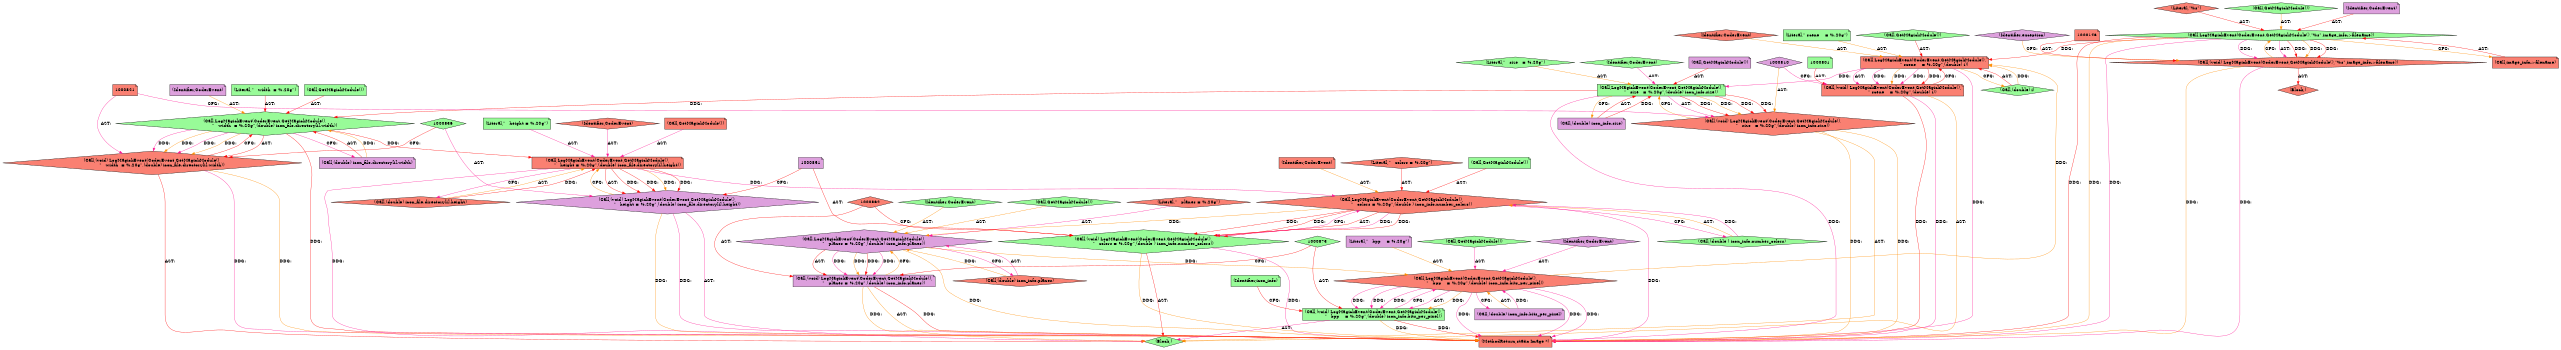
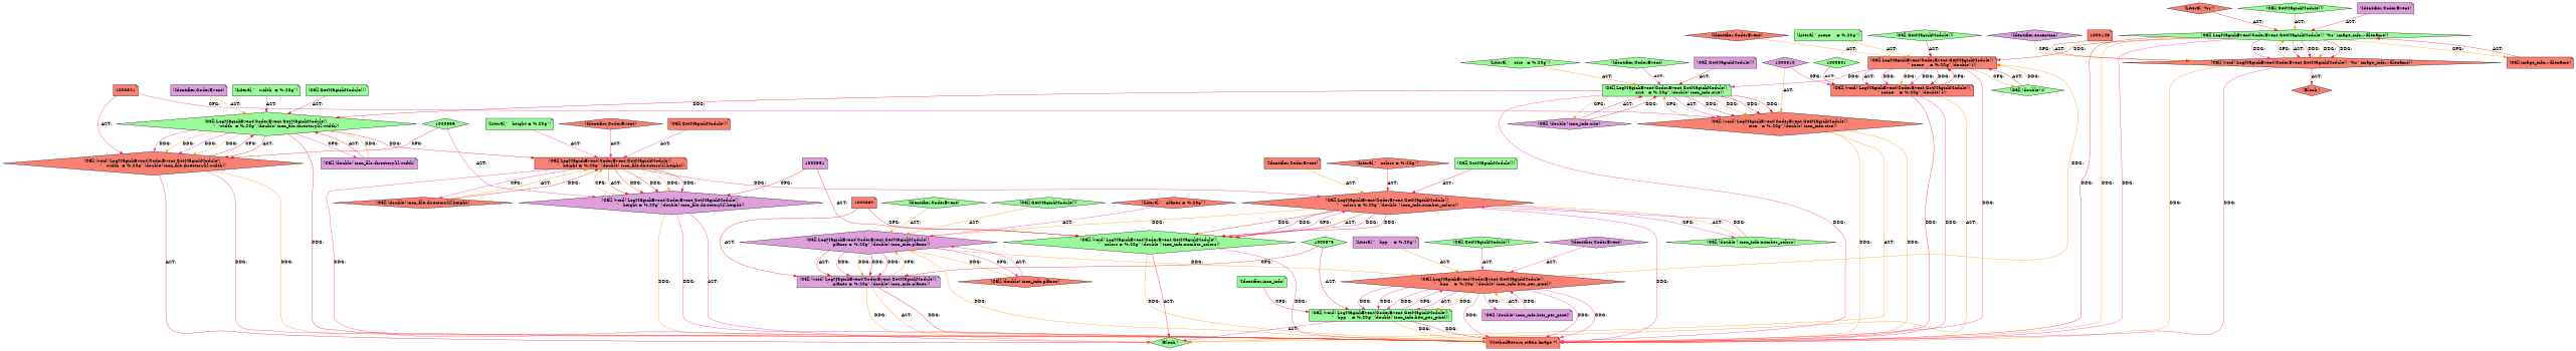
  digraph {
    node [fillcolor=palegreen shape=diamond style=filled]
    edge [color=red]
    n1 [label="(Call,LogMagickEvent(CoderEvent,GetMagickModule(),\"%s\",image_info->filename))"]
    n2 [fillcolor=salmon label="(Call,(void) LogMagickEvent(CoderEvent,GetMagickModule(),\"%s\",image_info->filename))"]
    n3 [fillcolor=salmon label="(Call,LogMagickEvent(CoderEvent,GetMagickModule(),\n              \" scene    = %.20g\",(double) i))" shape=note]
    n4 [fillcolor=salmon label="(MethodReturn,static Image *)" shape=note]
    n5 [fillcolor=salmon label="(Call,image_info->filename)" shape=note]
    n6 [fillcolor=salmon label="(Block,)"]
    n7 [fillcolor=salmon label="(Call,(void) LogMagickEvent(CoderEvent,GetMagickModule(),\n              \" scene    = %.20g\",(double) i))" shape=note]
    n8 [label="(Call,LogMagickEvent(CoderEvent,GetMagickModule(),\n              \"   size   = %.20g\",(double) icon_info.size))" shape=note]
    n9 [label="(Call,(double) i)"]
    n10 [label="(Block,)"]
    n11 [fillcolor=salmon label="(Call,(void) LogMagickEvent(CoderEvent,GetMagickModule(),\n              \"   size   = %.20g\",(double) icon_info.size))"]
    n12 [label="(Call,LogMagickEvent(CoderEvent,GetMagickModule(),\n              \"   width  = %.20g\",(double) icon_file.directory[i].width))"]
-   n13 [fillcolor=plum label="(Call,(double) icon_info.size)" shape=note]
+   n13 [fillcolor=plum label="(Call,(double) icon_info.size)"]
    n14 [fillcolor=salmon label="(Call,(void) LogMagickEvent(CoderEvent,GetMagickModule(),\n              \"   width  = %.20g\",(double) icon_file.directory[i].width))"]
    n15 [fillcolor=salmon label="(Call,LogMagickEvent(CoderEvent,GetMagickModule(),\n              \"   height = %.20g\",(double) icon_file.directory[i].height))" shape=note]
    n16 [fillcolor=plum label="(Call,(double) icon_file.directory[i].width)" shape=note]
    n17 [fillcolor=plum label="(Call,(void) LogMagickEvent(CoderEvent,GetMagickModule(),\n              \"   height = %.20g\",(double) icon_file.directory[i].height))"]
    n18 [fillcolor=salmon label="(Call,LogMagickEvent(CoderEvent,GetMagickModule(),\n              \"   colors = %.20g\",(double ) icon_info.number_colors))"]
    n19 [fillcolor=salmon label="(Call,(double) icon_file.directory[i].height)"]
    n20 [label="(Call,(void) LogMagickEvent(CoderEvent,GetMagickModule(),\n              \"   colors = %.20g\",(double ) icon_info.number_colors))"]
    n21 [fillcolor=plum label="(Call,LogMagickEvent(CoderEvent,GetMagickModule(),\n              \"   planes = %.20g\",(double) icon_info.planes))"]
    n22 [label="(Call,(double ) icon_info.number_colors)"]
    n23 [fillcolor=plum label="(Call,(void) LogMagickEvent(CoderEvent,GetMagickModule(),\n              \"   planes = %.20g\",(double) icon_info.planes))" shape=note]
    n24 [fillcolor=salmon label="(Call,LogMagickEvent(CoderEvent,GetMagickModule(),\n              \"   bpp    = %.20g\",(double) icon_info.bits_per_pixel))"]
    n25 [fillcolor=salmon label="(Call,(double) icon_info.planes)"]
    n26 [label="(Call,(void) LogMagickEvent(CoderEvent,GetMagickModule(),\n              \"   bpp    = %.20g\",(double) icon_info.bits_per_pixel))" shape=note]
    n27 [fillcolor=plum label="(Call,(double) icon_info.bits_per_pixel)" shape=note]
    n28 [fillcolor=salmon label="(Identifier,CoderEvent)" shape=note]
    n29 [fillcolor=salmon label="(Literal,\"   colors = %.20g\")"]
    n30 [label="(Identifier,icon_info)" shape=note]
    n31 [label="(Identifier,CoderEvent)"]
    n32 [fillcolor=plum label="(Identifier,CoderEvent)" shape=note]
    n33 [label="(Call,GetMagickModule())" shape=note]
    n34 [label="(Literal,\"   size   = %.20g\")"]
    n35 [fillcolor=plum label="(Literal,\"   bpp    = %.20g\")" shape=note]
    n36 [label="(Literal,\"   height = %.20g\")" shape=note]
    n37 [label="(Call,GetMagickModule())"]
    n38 [fillcolor=salmon label="(Identifier,CoderEvent)"]
    n39 [fillcolor=salmon label="(Identifier,CoderEvent)"]
    n40 [fillcolor=plum label="(Identifier,exception)"]
    n41 [fillcolor=salmon label="(Literal,\"%s\")"]
    n42 [label="(Call,GetMagickModule())"]
    n43 [label="(Literal,\"   width  = %.20g\")" shape=note]
    n44 [label="(Call,GetMagickModule())" shape=note]
    n45 [label="(Call,GetMagickModule())"]
    n46 [fillcolor=salmon label="(Call,GetMagickModule())" shape=note]
    n47 [label="(Identifier,CoderEvent)"]
    n48 [label="(Literal,\" scene    = %.20g\")" shape=note]
    n49 [fillcolor=plum label="(Call,GetMagickModule())" shape=note]
    n50 [fillcolor=salmon label="(Literal,\"   planes = %.20g\")"]
    n51 [fillcolor=plum label="(Identifier,CoderEvent)"]
    n52 [fillcolor=plum label="(Identifier,CoderEvent)" shape=note]
    n53 [label="(Call,GetMagickModule())"]
    1000146 [fillcolor=salmon shape=note]
-   1000801 [shape=note]
+   1000801
    1000810 [fillcolor=plum]
    1000821 [fillcolor=salmon shape=note]
    1000836
    1000851 [fillcolor=plum shape=note]
-   1000862 [fillcolor=salmon]
+   1000862 [fillcolor=salmon shape=note]
    1000873
    n1 -> n2 [color=deeppink label="AST: "]
    n1 -> n2 [label="DDG: "]
    n1 -> n2 [color=darkorange label="DDG: "]
    n1 -> n2 [label="DDG: "]
    n1 -> n2 [color=deeppink label="DDG: "]
    n1 -> n3 [label="DDG: "]
    n1 -> n4 [label="DDG: "]
    n1 -> n4 [color=darkorange label="DDG: "]
    n1 -> n4 [color=deeppink label="DDG: "]
    n1 -> n5 [color=darkorange label="CFG: "]
    n2 -> n1 [color=darkorange label="CFG: "]
    n2 -> n4 [color=darkorange label="DDG: "]
    n2 -> n4 [color=deeppink label="DDG: "]
    n2 -> n6 [label="AST: "]
    n3 -> n4 [color=deeppink label="DDG: "]
    n3 -> n7 [color=deeppink label="AST: "]
    n3 -> n7 [color=deeppink label="DDG: "]
    n3 -> n7 [color=darkorange label="DDG: "]
    n3 -> n7 [color=deeppink label="DDG: "]
    n3 -> n7 [label="DDG: "]
    n3 -> n8 [color=deeppink label="DDG: "]
    n3 -> n9 [color=darkorange label="CFG: "]
    n5 -> n1 [label="AST: "]
    n7 -> n3 [label="CFG: "]
    n7 -> n4 [label="DDG: "]
    n7 -> n4 [color=deeppink label="DDG: "]
    n7 -> n10 [color=darkorange label="AST: "]
    n8 -> n4 [color=deeppink label="DDG: "]
    n8 -> n11 [color=deeppink label="AST: "]
    n8 -> n11 [label="DDG: "]
    n8 -> n11 [color=darkorange label="DDG: "]
    n8 -> n11 [label="DDG: "]
    n8 -> n11 [label="DDG: "]
    n8 -> n12 [label="DDG: "]
    n8 -> n13 [color=darkorange label="CFG: "]
    n9 -> n3 [label="AST: "]
    n9 -> n3 [color=darkorange label="DDG: "]
    n11 -> n4 [color=darkorange label="DDG: "]
    n11 -> n4 [color=darkorange label="DDG: "]
    n11 -> n8 [color=darkorange label="CFG: "]
    n11 -> n10 [color=darkorange label="AST: "]
    n12 -> n4 [label="DDG: "]
    n12 -> n14 [label="AST: "]
    n12 -> n14 [color=deeppink label="DDG: "]
    n12 -> n14 [color=darkorange label="DDG: "]
    n12 -> n14 [color=deeppink label="DDG: "]
    n12 -> n14 [color=darkorange label="DDG: "]
    n12 -> n15 [label="DDG: "]
    n12 -> n16 [color=deeppink label="CFG: "]
    n13 -> n8 [label="AST: "]
    n13 -> n8 [label="DDG: "]
    n14 -> n4 [color=deeppink label="DDG: "]
    n14 -> n4 [color=darkorange label="DDG: "]
    n14 -> n10 [label="AST: "]
    n14 -> n12 [label="CFG: "]
    n15 -> n4 [color=deeppink label="DDG: "]
    n15 -> n17 [label="AST: "]
    n15 -> n17 [label="DDG: "]
    n15 -> n17 [label="DDG: "]
    n15 -> n17 [color=darkorange label="DDG: "]
    n15 -> n17 [label="DDG: "]
    n15 -> n18 [color=deeppink label="DDG: "]
    n15 -> n19 [color=deeppink label="CFG: "]
    n16 -> n12 [label="AST: "]
    n16 -> n12 [color=darkorange label="DDG: "]
    n17 -> n4 [color=darkorange label="DDG: "]
    n17 -> n4 [color=deeppink label="DDG: "]
    n17 -> n10 [color=deeppink label="AST: "]
    n17 -> n15 [color=darkorange label="CFG: "]
    n18 -> n4 [color=deeppink label="DDG: "]
    n18 -> n20 [label="AST: "]
    n18 -> n20 [color=deeppink label="DDG: "]
    n18 -> n20 [label="DDG: "]
    n18 -> n20 [label="DDG: "]
    n18 -> n20 [label="DDG: "]
    n18 -> n21 [color=darkorange label="DDG: "]
    n18 -> n22 [color=deeppink label="CFG: "]
    n19 -> n15 [color=darkorange label="AST: "]
    n19 -> n15 [label="DDG: "]
    n20 -> n4 [color=deeppink label="DDG: "]
    n20 -> n4 [color=darkorange label="DDG: "]
    n20 -> n10 [label="AST: "]
    n20 -> n18 [color=deeppink label="CFG: "]
    n21 -> n4 [color=darkorange label="DDG: "]
    n21 -> n23 [label="AST: "]
    n21 -> n23 [color=deeppink label="DDG: "]
    n21 -> n23 [color=darkorange label="DDG: "]
    n21 -> n23 [label="DDG: "]
    n21 -> n23 [color=deeppink label="DDG: "]
    n21 -> n24 [color=darkorange label="DDG: "]
    n21 -> n25 [color=deeppink label="CFG: "]
    n22 -> n18 [color=darkorange label="AST: "]
    n22 -> n18 [color=deeppink label="DDG: "]
    n23 -> n4 [label="DDG: "]
    n23 -> n4 [color=darkorange label="DDG: "]
    n23 -> n10 [color=darkorange label="AST: "]
    n23 -> n21 [color=darkorange label="CFG: "]
    n24 -> n3 [color=darkorange label="DDG: "]
    n24 -> n4 [color=deeppink label="DDG: "]
    n24 -> n4 [color=deeppink label="DDG: "]
    n24 -> n4 [color=deeppink label="DDG: "]
    n24 -> n26 [color=deeppink label="AST: "]
    n24 -> n26 [color=darkorange label="DDG: "]
    n24 -> n26 [color=deeppink label="DDG: "]
    n24 -> n26 [color=deeppink label="DDG: "]
    n24 -> n26 [color=deeppink label="DDG: "]
    n24 -> n27 [color=deeppink label="CFG: "]
    n25 -> n21 [color=deeppink label="AST: "]
    n25 -> n21 [color=darkorange label="DDG: "]
    n26 -> n4 [color=darkorange label="DDG: "]
    n26 -> n4 [label="DDG: "]
    n26 -> n10 [color=deeppink label="AST: "]
    n26 -> n24 [color=deeppink label="CFG: "]
    n27 -> n24 [color=darkorange label="AST: "]
    n27 -> n24 [color=deeppink label="DDG: "]
    n28 -> n18 [color=darkorange label="AST: "]
    n29 -> n18 [label="AST: "]
    n30 -> n26 [label="CFG: "]
    n31 -> n21 [color=darkorange label="AST: "]
    n32 -> n12 [color=darkorange label="AST: "]
    n33 -> n18 [label="AST: "]
    n34 -> n8 [color=darkorange label="AST: "]
    n35 -> n24 [color=darkorange label="AST: "]
    n36 -> n15 [color=deeppink label="AST: "]
    n37 -> n21 [color=darkorange label="AST: "]
    n38 -> n3 [color=darkorange label="AST: "]
    n39 -> n15 [color=deeppink label="AST: "]
    n40 -> n2 [color=darkorange label="CFG: "]
    n41 -> n1 [label="AST: "]
    n42 -> n24 [color=deeppink label="AST: "]
    n43 -> n12 [label="AST: "]
    n44 -> n12 [label="AST: "]
    n45 -> n1 [color=darkorange label="AST: "]
    n46 -> n15 [color=deeppink label="AST: "]
    n47 -> n8 [color=deeppink label="AST: "]
    n48 -> n3 [color=darkorange label="AST: "]
    n49 -> n8 [label="AST: "]
    n50 -> n21 [color=deeppink label="AST: "]
    n51 -> n24 [color=deeppink label="AST: "]
    n52 -> n1 [label="AST: "]
    n53 -> n3 [label="AST: "]
    1000146 -> n2 [label="AST: "]
    1000801 -> n7 [label="AST: "]
    1000810 -> n7 [color=deeppink label="CFG: "]
    1000810 -> n11 [color=darkorange label="AST: "]
    1000821 -> n11 [color=deeppink label="CFG: "]
    1000821 -> n14 [color=deeppink label="AST: "]
    1000836 -> n14 [label="CFG: "]
    1000836 -> n17 [color=deeppink label="AST: "]
    1000851 -> n17 [label="CFG: "]
    1000851 -> n20 [label="AST: "]
    1000862 -> n20 [label="CFG: "]
    1000862 -> n23 [label="AST: "]
    1000873 -> n23 [label="CFG: "]
    1000873 -> n26 [label="AST: "]
  }
